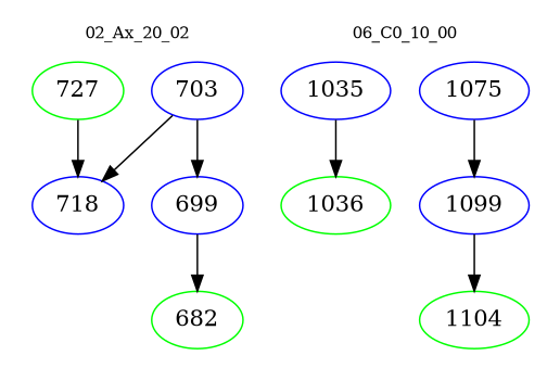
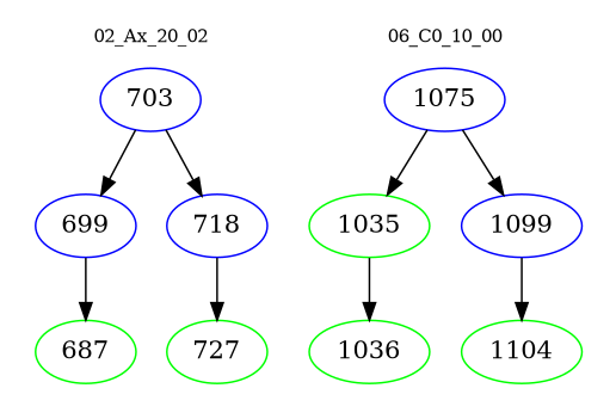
  digraph {
    node [color=blue]
    edge [color=black]
    n1 [label=703]
    n2 [label=699]
    n3 [label=718]
-   n4 [color=green label=682]
+   n4 [color=green label=687]
    n5 [color=green label=727]
    n6 [label=1075]
-   n7 [label=1035]
+   n7 [color=green label=1035]
    n8 [label=1099]
    n9 [color=green label=1036]
    n10 [color=green label=1104]
    subgraph cluster_1 {
      color=white
      fontsize=10
      label="02_Ax_20_02"
      n1
      n2
      n3
      n4
      n5
    }
    subgraph cluster_2 {
      color=white
      fontsize=10
      label="06_C0_10_00"
      n6
      n7
      n8
      n9
      n10
    }
    n1 -> n2
    n1 -> n3
    n2 -> n4
-   n5 -> n3
+   n3 -> n5
+   n6 -> n7
    n6 -> n8
    n7 -> n9
    n8 -> n10
  }
